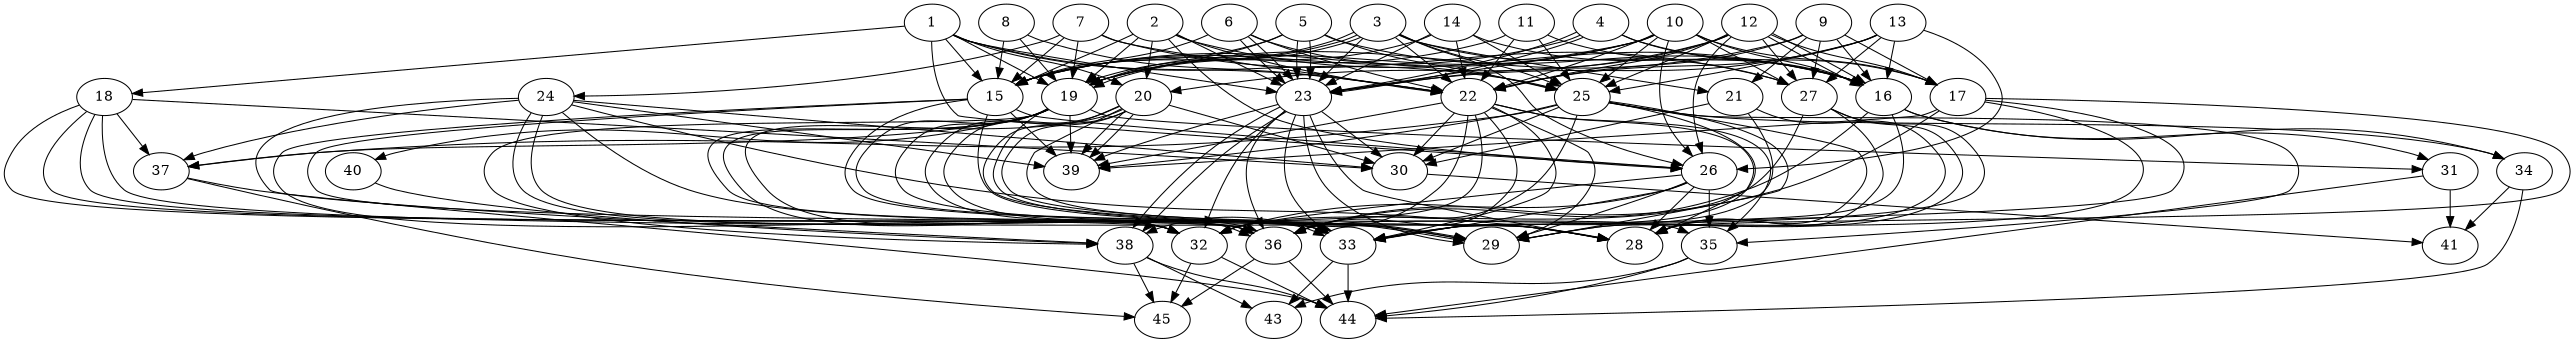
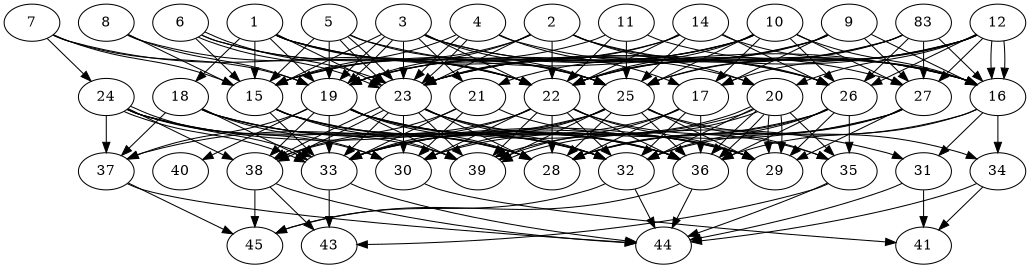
  digraph {
    node [alpha=0.00]
    1 [alpha=0.18 expect_size=14957568]
    15 [alpha=0.18 expect_size=17976320]
    18 [alpha=0.15 expect_size=46134272]
    19 [alpha=0.08 expect_size=12019712]
    20 [alpha=0.05 expect_size=27352064]
    22 [alpha=0.07 expect_size=42188800]
    23 [alpha=0.06 expect_size=24073216]
    25 [expect_size=19400704]
    26 [alpha=0.03 expect_size=13557760]
    28 [alpha=0.11 expect_size=38273024]
    32 [alpha=0.13 expect_size=22737920]
    33 [alpha=0.11 expect_size=39504896]
    36 [alpha=0.19 expect_size=23033856]
    39 [alpha=0.16 expect_size=19748864]
    30 [alpha=0.10 expect_size=45044736]
    37 [alpha=0.18 expect_size=30943232]
    31 [alpha=0.19 expect_size=8919040]
    29 [alpha=0.09 expect_size=27024384]
    38 [alpha=0.16 expect_size=41282560]
    40 [alpha=0.05 expect_size=40053760]
    35 [alpha=0.04 expect_size=22991872]
    34 [alpha=0.15 expect_size=7041024]
    44 [alpha=0.10 expect_size=24019968]
    45 [alpha=0.16 expect_size=12613632]
    43 [alpha=0.10 expect_size=44210176]
    41 [expect_size=16450560]
    2 [alpha=0.20 expect_size=5434368]
    16 [alpha=0.03 expect_size=17393664]
    3 [expect_size=47433728]
    21 [alpha=0.06 expect_size=18633728]
    27 [alpha=0.04 expect_size=21196800]
    4 [expect_size=8515584]
    17 [alpha=0.07 expect_size=18532352]
    5 [alpha=0.20 expect_size=35292160]
    6 [expect_size=29018112]
    7 [alpha=0.12 expect_size=46989312]
    24 [alpha=0.07 expect_size=8510464]
    8 [alpha=0.06 expect_size=18126848]
    9 [alpha=0.06 expect_size=31767552]
    10 [alpha=0.16 expect_size=13867008]
    11 [alpha=0.10 expect_size=23000064]
    12 [alpha=0.12 expect_size=17103872]
-   13 [alpha=0.13 expect_size=16199680]
+   13 [alpha=0.13 expect_size=16199680 label=83]
    14 [alpha=0.05 expect_size=17357824]
    1 -> 15
    1 -> 18
    1 -> 19
    1 -> 20
    1 -> 22
    1 -> 23
    1 -> 25
    1 -> 26
    15 -> 28
    15 -> 32
    15 -> 33
    15 -> 36
    15 -> 39
    18 -> 28
    18 -> 32
    18 -> 33
    18 -> 36
    18 -> 30
    18 -> 37
    19 -> 28
    19 -> 32
    19 -> 33
    19 -> 36
    19 -> 39
    19 -> 37
    19 -> 31
    19 -> 29
    19 -> 38
    19 -> 40
    20 -> 32
    20 -> 36
    20 -> 36
    20 -> 39
    20 -> 39
    20 -> 30
    20 -> 29
    20 -> 29
    20 -> 35
    22 -> 28
    22 -> 32
    22 -> 33
    22 -> 36
    22 -> 39
    22 -> 30
    22 -> 29
    22 -> 38
    22 -> 35
    23 -> 28
    23 -> 32
    23 -> 33
    23 -> 36
    23 -> 39
    23 -> 30
    23 -> 29
    23 -> 38
    23 -> 38
    25 -> 28
    25 -> 33
    25 -> 36
    25 -> 39
    25 -> 30
    25 -> 37
    25 -> 29
    25 -> 35
    25 -> 34
    26 -> 28
    26 -> 32
    26 -> 33
    26 -> 36
    26 -> 29
    26 -> 35
    32 -> 44
    32 -> 45
    33 -> 44
    33 -> 43
    36 -> 44
    36 -> 45
    30 -> 41
    37 -> 44
    37 -> 45
    31 -> 44
    31 -> 41
    38 -> 44
    38 -> 45
    38 -> 43
    35 -> 44
    35 -> 43
    34 -> 44
    34 -> 41
    2 -> 15
    2 -> 19
    2 -> 20
    2 -> 22
    2 -> 23
    2 -> 26
    2 -> 16
    16 -> 28
    16 -> 36
    16 -> 31
    16 -> 34
    3 -> 15
    3 -> 19
    3 -> 19
    3 -> 22
    3 -> 23
    3 -> 25
    3 -> 26
    3 -> 21
    3 -> 27
    21 -> 33
    21 -> 30
    21 -> 29
-   40 -> 38
+   21 -> 38
    27 -> 28
    27 -> 32
    27 -> 33
    27 -> 29
    4 -> 15
    4 -> 23
    4 -> 23
    4 -> 16
    4 -> 17
    17 -> 28
    17 -> 32
    17 -> 33
    17 -> 36
    17 -> 39
    5 -> 15
    5 -> 19
    5 -> 23
    5 -> 23
    5 -> 25
    5 -> 16
    6 -> 15
    6 -> 22
    6 -> 23
    6 -> 23
    6 -> 25
    7 -> 15
    7 -> 19
    7 -> 22
-   7 -> 27
    7 -> 24
    24 -> 28
    24 -> 33
    24 -> 33
    24 -> 39
    24 -> 30
    24 -> 37
    24 -> 29
    24 -> 38
    8 -> 15
    8 -> 19
    8 -> 22
    9 -> 19
    9 -> 22
    9 -> 16
    9 -> 21
    9 -> 27
    9 -> 17
    10 -> 15
    10 -> 19
    10 -> 22
    10 -> 23
    10 -> 25
    10 -> 26
    10 -> 16
    10 -> 27
    10 -> 17
    11 -> 15
    11 -> 22
    11 -> 25
    11 -> 16
    12 -> 20
    12 -> 22
    12 -> 23
    12 -> 25
    12 -> 26
    12 -> 16
    12 -> 16
    12 -> 27
    12 -> 17
    13 -> 22
    13 -> 23
    13 -> 25
    13 -> 26
    13 -> 16
    13 -> 27
    14 -> 19
    14 -> 22
    14 -> 23
    14 -> 25
-   15 -> 26
+   14 -> 26
    14 -> 16
  }
